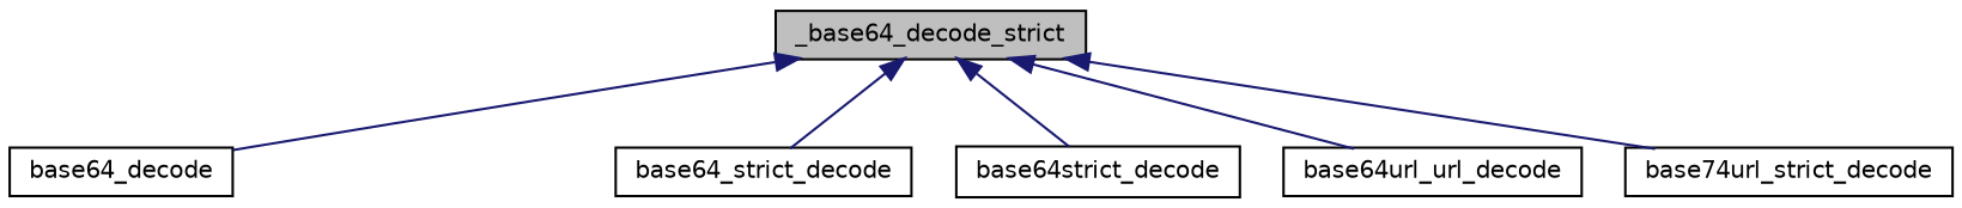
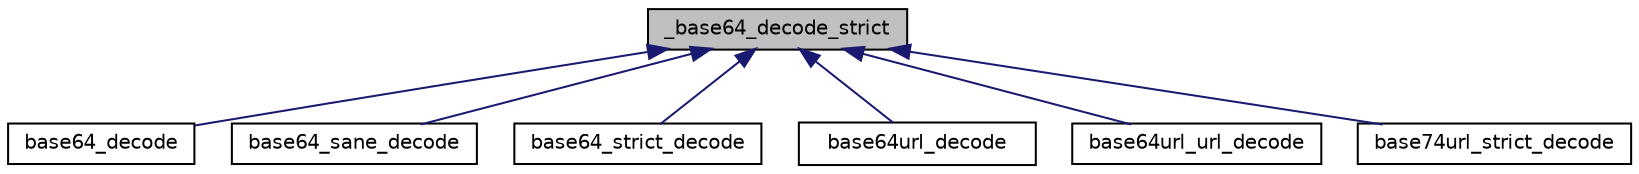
  digraph {
    rankdir=TB
    node [color=black fillcolor=white fontname=Helvetica fontsize=10 shape=record style=filled]
    edge [color=midnightblue dir=back fontname=Helvetica fontsize=10 labelfontname=Helvetica labelfontsize=10 style=solid]
    n1 [fillcolor=grey75 fontcolor=black height=0.2 label=_base64_decode_strict width=0.4]
    n2 [height=0.2 label=base64_decode width=0.4]
+   n3 [height=0.2 label=base64_sane_decode width=0.4]
    n4 [height=0.2 label=base64_strict_decode width=0.4]
-   n5 [height=0.2 label=base64strict_decode width=0.4]
+   n5 [height=0.2 label=base64url_decode width=0.4]
    n6 [height=0.2 label=base64url_url_decode width=0.4]
    n7 [height=0.2 label=base74url_strict_decode width=0.4]
    n1 -> n2
+   n1 -> n3
    n1 -> n4
    n1 -> n5
    n1 -> n6
    n1 -> n7
  }
